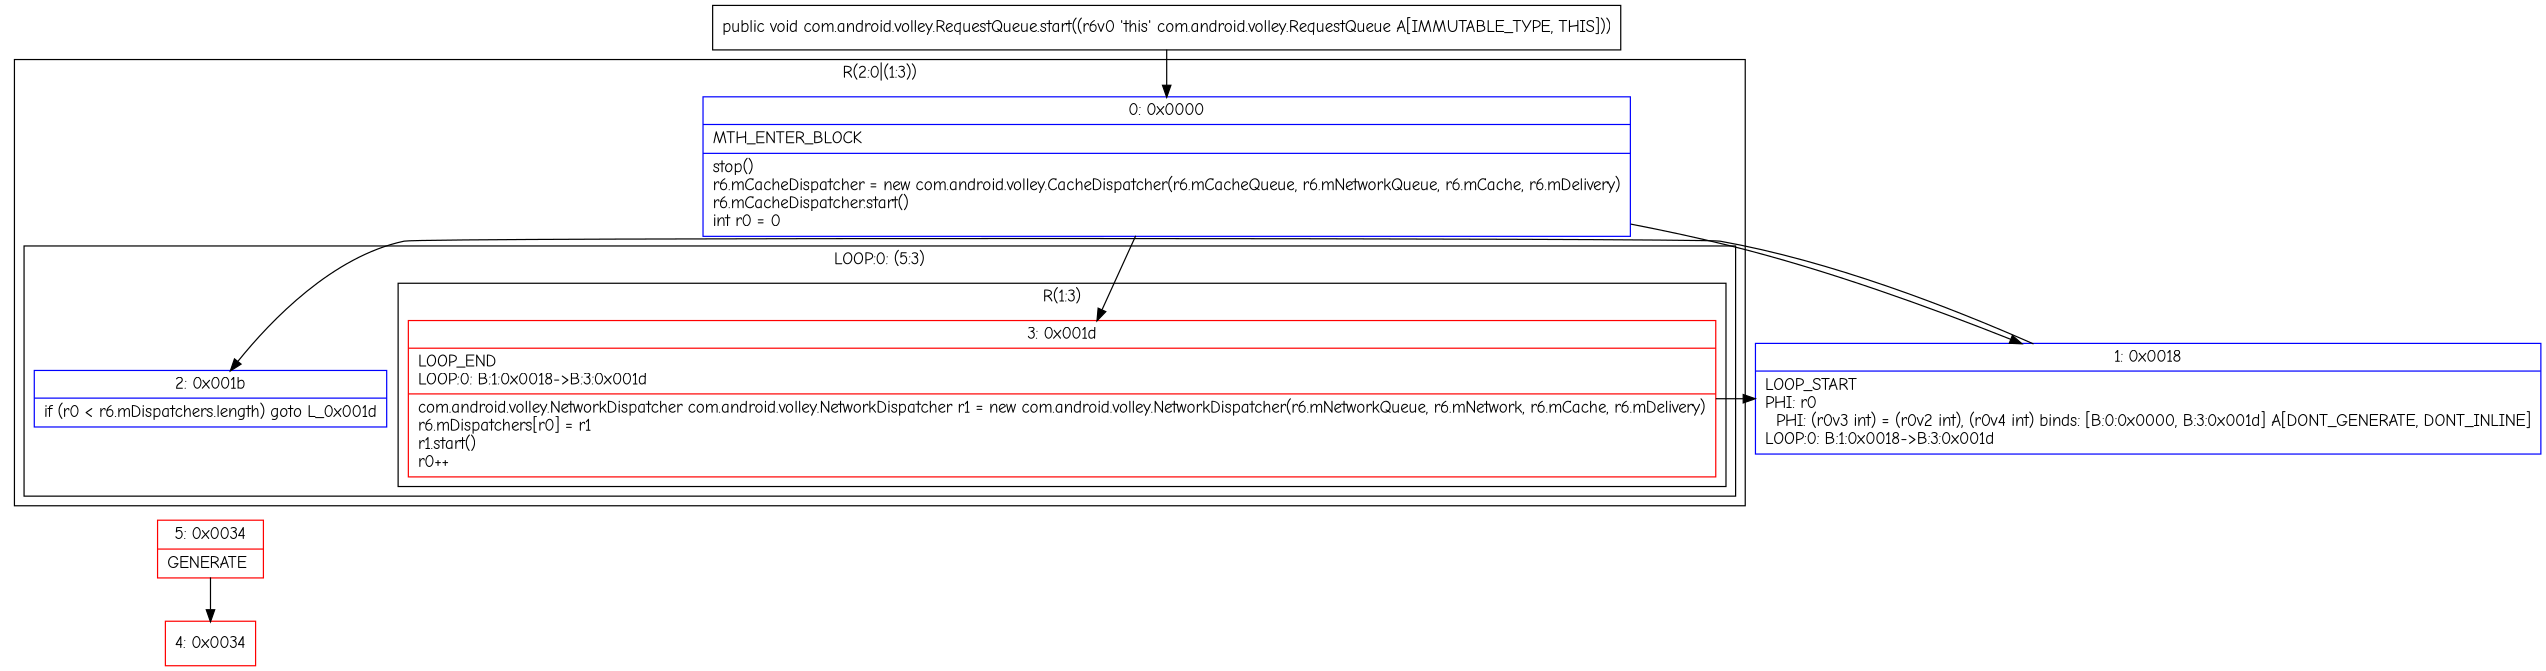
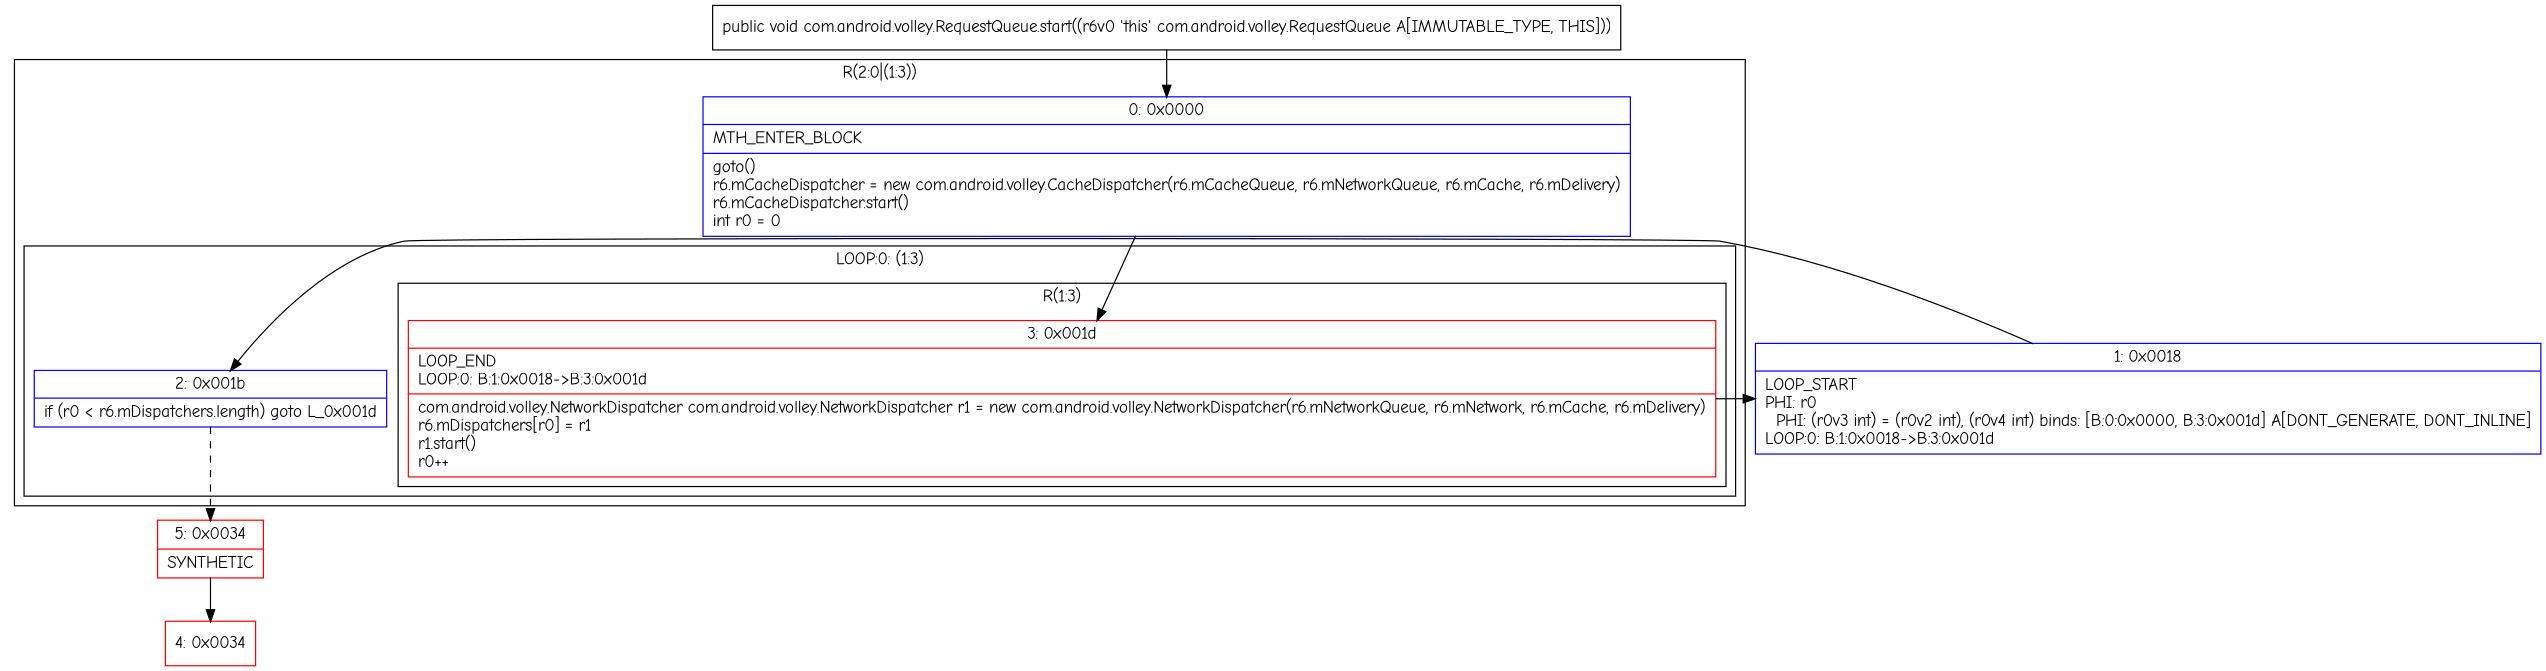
  digraph {
    fontname="Comic Neue"
    node [color=red fontname="Comic Neue" shape=record]
    edge [fontname="Comic Neue"]
    n1 [label="{3\:\ 0x001d|LOOP_END\lLOOP:0: B:1:0x0018\-\>B:3:0x001d\l|com.android.volley.NetworkDispatcher com.android.volley.NetworkDispatcher r1 = new com.android.volley.NetworkDispatcher(r6.mNetworkQueue, r6.mNetwork, r6.mCache, r6.mDelivery)\lr6.mDispatchers[r0] = r1\lr1.start()\lr0++\l}"]
    n2 [color=blue label="{2\:\ 0x001b|if (r0 \< r6.mDispatchers.length) goto L_0x001d\l}"]
-   n3 [color=blue label="{0\:\ 0x0000|MTH_ENTER_BLOCK\l|stop()\lr6.mCacheDispatcher = new com.android.volley.CacheDispatcher(r6.mCacheQueue, r6.mNetworkQueue, r6.mCache, r6.mDelivery)\lr6.mCacheDispatcher.start()\lint r0 = 0\l}"]
+   n3 [color=blue label="{0\:\ 0x0000|MTH_ENTER_BLOCK\l|goto()\lr6.mCacheDispatcher = new com.android.volley.CacheDispatcher(r6.mCacheQueue, r6.mNetworkQueue, r6.mCache, r6.mDelivery)\lr6.mCacheDispatcher.start()\lint r0 = 0\l}"]
    n4 [color=blue label="{1\:\ 0x0018|LOOP_START\lPHI: r0 \l  PHI: (r0v3 int) = (r0v2 int), (r0v4 int) binds: [B:0:0x0000, B:3:0x001d] A[DONT_GENERATE, DONT_INLINE]\lLOOP:0: B:1:0x0018\-\>B:3:0x001d\l}"]
-   n5 [label="{5\:\ 0x0034|GENERATE\l}"]
+   n5 [label="{5\:\ 0x0034|SYNTHETIC\l}"]
    n6 [label="{4\:\ 0x0034}"]
    n7 [label="{public void com.android.volley.RequestQueue.start((r6v0 'this' com.android.volley.RequestQueue A[IMMUTABLE_TYPE, THIS])) }" color=""]
    subgraph cluster_1 {
      label="R(2:0|(1:3))"
      n3
      subgraph cluster_2 {
-       label="LOOP:0: (5:3)"
+       label="LOOP:0: (1:3)"
        n2
        subgraph cluster_3 {
          label="R(1:3)"
          n1
        }
      }
    }
    n1 -> n4
+   n2 -> n5 [style=dashed]
    n3 -> n1
-   n3 -> n4
    n4 -> n2
    n5 -> n6
    n7 -> n3
  }
